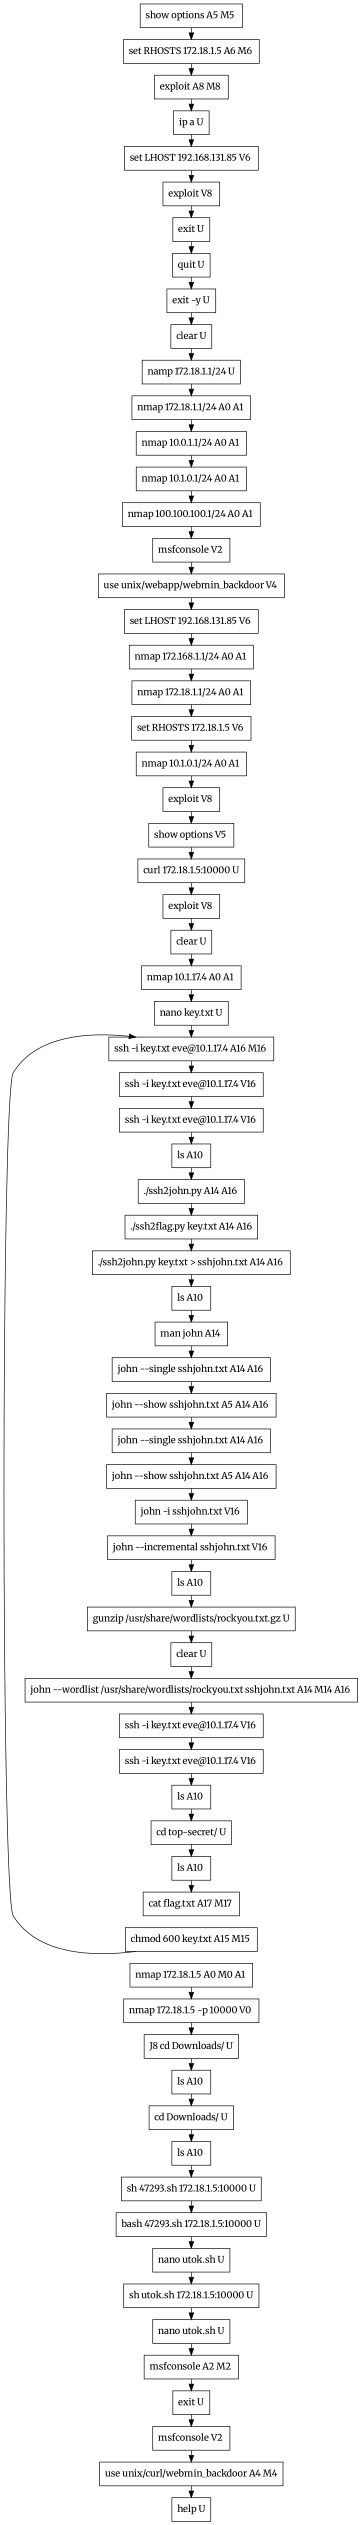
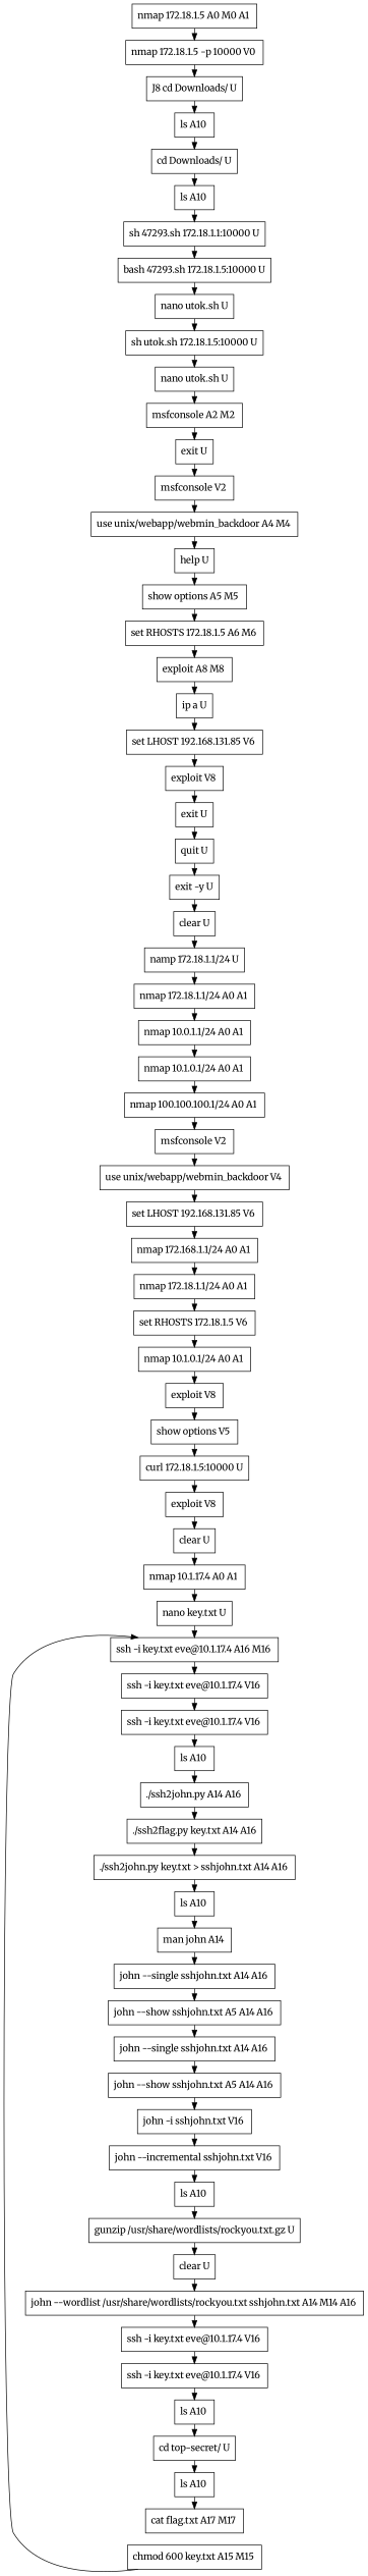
  digraph {
    fontname=Merriweather
    rankdir=LR
    node [fontname=Merriweather shape=box]
    edge [constraint=false fontname=Merriweather]
    n1 [label="nmap 172.18.1.5 A0 M0 A1 "]
    n2 [label="nmap 172.18.1.5 -p 10000 V0 "]
    n3 [label="J8 cd Downloads/ U"]
    n4 [label="ls A10 "]
    n5 [label="cd Downloads/ U"]
    n6 [label="ls A10 "]
-   n7 [label="sh 47293.sh 172.18.1.5:10000 U"]
+   n7 [label="sh 47293.sh 172.18.1.1:10000 U"]
    n8 [label="bash 47293.sh 172.18.1.5:10000 U"]
    n9 [label="nano utok.sh U"]
    n10 [label="sh utok.sh 172.18.1.5:10000 U"]
    n11 [label="nano utok.sh U"]
    n12 [label="msfconsole A2 M2 "]
    n13 [label="exit U"]
    n14 [label="msfconsole V2 "]
-   n15 [label="use unix/curl/webmin_backdoor A4 M4"]
+   n15 [label="use unix/webapp/webmin_backdoor A4 M4 "]
    n16 [label="help U"]
    n17 [label="show options A5 M5 "]
    n18 [label="set RHOSTS 172.18.1.5 A6 M6 "]
    n19 [label="exploit A8 M8 "]
    n20 [label="ip a U"]
    n21 [label="set LHOST 192.168.131.85 V6 "]
    n22 [label="exploit V8 "]
    n23 [label="exit U"]
    n24 [label="quit U"]
    n25 [label="exit -y U"]
    n26 [label="clear U"]
    n27 [label="namp 172.18.1.1/24 U"]
    n28 [label="nmap 172.18.1.1/24 A0 A1 "]
    n29 [label="nmap 10.0.1.1/24 A0 A1 "]
    n30 [label="nmap 10.1.0.1/24 A0 A1 "]
    n31 [label="nmap 100.100.100.1/24 A0 A1 "]
    n32 [label="msfconsole V2 "]
    n33 [label="use unix/webapp/webmin_backdoor V4 "]
    n34 [label="set LHOST 192.168.131.85 V6 "]
    n35 [label="nmap 172.168.1.1/24 A0 A1 "]
    n36 [label="nmap 172.18.1.1/24 A0 A1 "]
    n37 [label="set RHOSTS 172.18.1.5 V6 "]
    n38 [label="nmap 10.1.0.1/24 A0 A1 "]
    n39 [label="exploit V8 "]
    n40 [label="show options V5 "]
    n41 [label="curl 172.18.1.5:10000 U"]
    n42 [label="exploit V8 "]
    n43 [label="clear U"]
    n44 [label="nmap 10.1.17.4 A0 A1 "]
    n45 [label="nano key.txt U"]
    n46 [label="ssh -i key.txt eve@10.1.17.4 A16 M16 "]
    n47 [label="chmod 600 key.txt A15 M15 "]
    n48 [label="ssh -i key.txt eve@10.1.17.4 V16 "]
    n49 [label="ssh -i key.txt eve@10.1.17.4 V16 "]
    n50 [label="ls A10 "]
    n51 [label="./ssh2john.py A14 A16 "]
    n52 [label="./ssh2flag.py key.txt A14 A16"]
    n53 [label="./ssh2john.py key.txt > sshjohn.txt A14 A16 "]
    n54 [label="ls A10 "]
    n55 [label="man john A14 "]
    n56 [label="john --single sshjohn.txt A14 A16 "]
    n57 [label="john --show sshjohn.txt A5 A14 A16 "]
    n58 [label="john --single sshjohn.txt A14 A16 "]
    n59 [label="john --show sshjohn.txt A5 A14 A16 "]
    n60 [label="john -i sshjohn.txt V16 "]
    n61 [label="john --incremental sshjohn.txt V16 "]
    n62 [label="ls A10 "]
    n63 [label="gunzip /usr/share/wordlists/rockyou.txt.gz U"]
    n64 [label="clear U"]
    n65 [label="john --wordlist /usr/share/wordlists/rockyou.txt sshjohn.txt A14 M14 A16 "]
    n66 [label="ssh -i key.txt eve@10.1.17.4 V16 "]
    n67 [label="ssh -i key.txt eve@10.1.17.4 V16 "]
    n68 [label="ls A10 "]
    n69 [label="cd top-secret/ U"]
    n70 [label="ls A10 "]
    n71 [label="cat flag.txt A17 M17 "]
    n1 -> n2
    n2 -> n3
    n3 -> n4
    n4 -> n5
    n5 -> n6
    n6 -> n7
    n7 -> n8
    n8 -> n9
    n9 -> n10
    n10 -> n11
    n11 -> n12
    n12 -> n13
    n13 -> n14
    n14 -> n15
    n15 -> n16
+   n16 -> n17
    n17 -> n18
    n18 -> n19
    n19 -> n20
    n20 -> n21
    n21 -> n22
    n22 -> n23
    n23 -> n24
    n24 -> n25
    n25 -> n26
    n26 -> n27
    n27 -> n28
    n28 -> n29
    n29 -> n30
    n30 -> n31
    n31 -> n32
    n32 -> n33
    n33 -> n34
    n34 -> n35
    n35 -> n36
    n36 -> n37
    n37 -> n38
    n38 -> n39
    n39 -> n40
    n40 -> n41
    n41 -> n42
    n42 -> n43
    n43 -> n44
    n44 -> n45
    n45 -> n46
    n46 -> n48
    n47 -> n46
    n48 -> n49
    n49 -> n50
    n50 -> n51
    n51 -> n52
    n52 -> n53
    n53 -> n54
    n54 -> n55
    n55 -> n56
    n56 -> n57
    n57 -> n58
    n58 -> n59
    n59 -> n60
    n60 -> n61
    n61 -> n62
    n62 -> n63
    n63 -> n64
    n64 -> n65
    n65 -> n66
    n66 -> n67
    n67 -> n68
    n68 -> n69
    n69 -> n70
    n70 -> n71
  }
